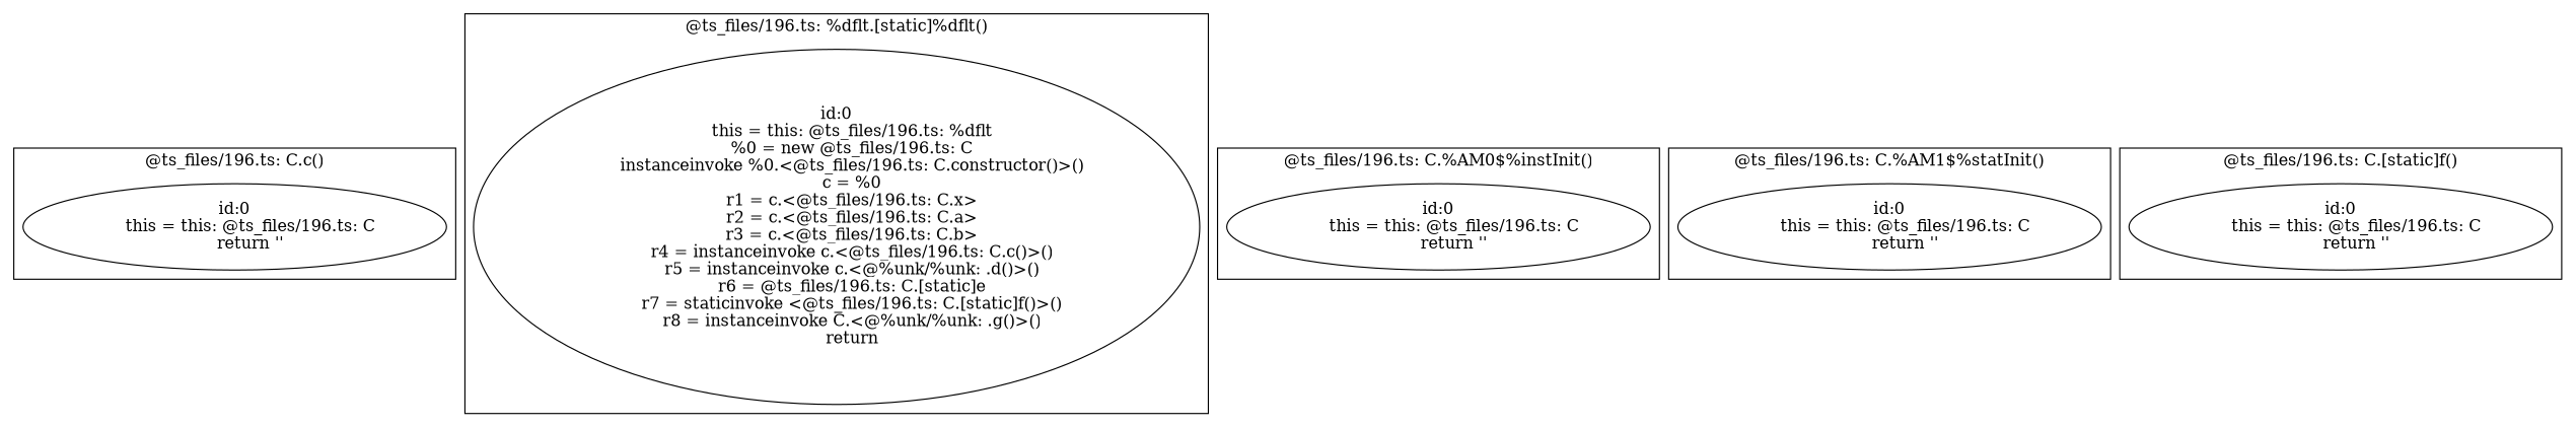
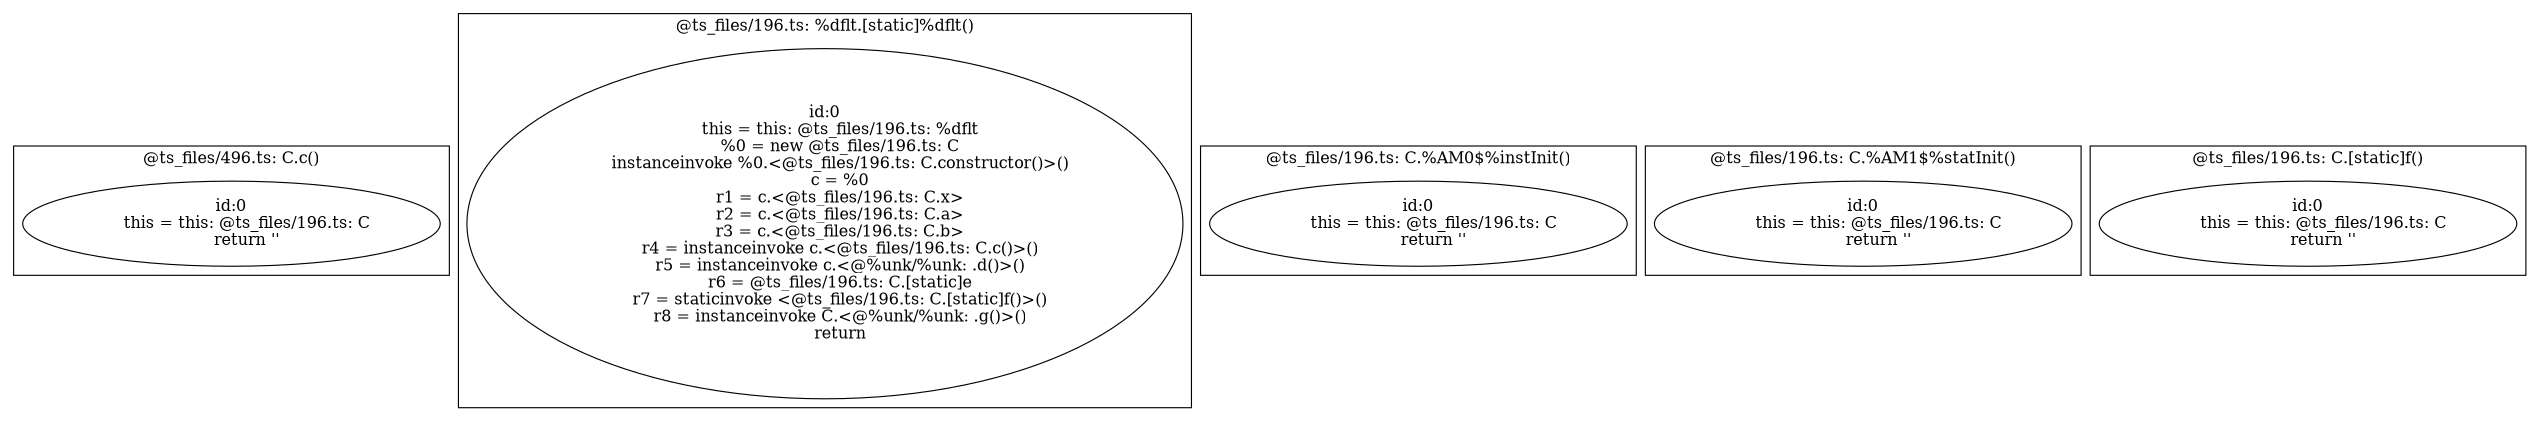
  digraph {
    n1 [label="id:0\n      this = this: @ts_files/196.ts: C\n      return ''"]
    n2 [label="id:0\n      this = this: @ts_files/196.ts: %dflt\n      %0 = new @ts_files/196.ts: C\n      instanceinvoke %0.<@ts_files/196.ts: C.constructor()>()\n      c = %0\n      r1 = c.<@ts_files/196.ts: C.x>\n      r2 = c.<@ts_files/196.ts: C.a>\n      r3 = c.<@ts_files/196.ts: C.b>\n      r4 = instanceinvoke c.<@ts_files/196.ts: C.c()>()\n      r5 = instanceinvoke c.<@%unk/%unk: .d()>()\n      r6 = @ts_files/196.ts: C.[static]e\n      r7 = staticinvoke <@ts_files/196.ts: C.[static]f()>()\n      r8 = instanceinvoke C.<@%unk/%unk: .g()>()\n      return"]
    n3 [label="id:0\n      this = this: @ts_files/196.ts: C\n      return ''"]
    n4 [label="id:0\n      this = this: @ts_files/196.ts: C\n      return ''"]
    n5 [label="id:0\n      this = this: @ts_files/196.ts: C\n      return ''"]
    subgraph cluster_1 {
-     label="@ts_files/196.ts: C.c()"
+     label="@ts_files/496.ts: C.c()"
      n1
    }
    subgraph cluster_2 {
      label="@ts_files/196.ts: %dflt.[static]%dflt()"
      n2
    }
    subgraph cluster_3 {
      label="@ts_files/196.ts: C.%AM0$%instInit()"
      n3
    }
    subgraph cluster_4 {
      label="@ts_files/196.ts: C.%AM1$%statInit()"
      n4
    }
    subgraph cluster_5 {
      label="@ts_files/196.ts: C.[static]f()"
      n5
    }
  }
